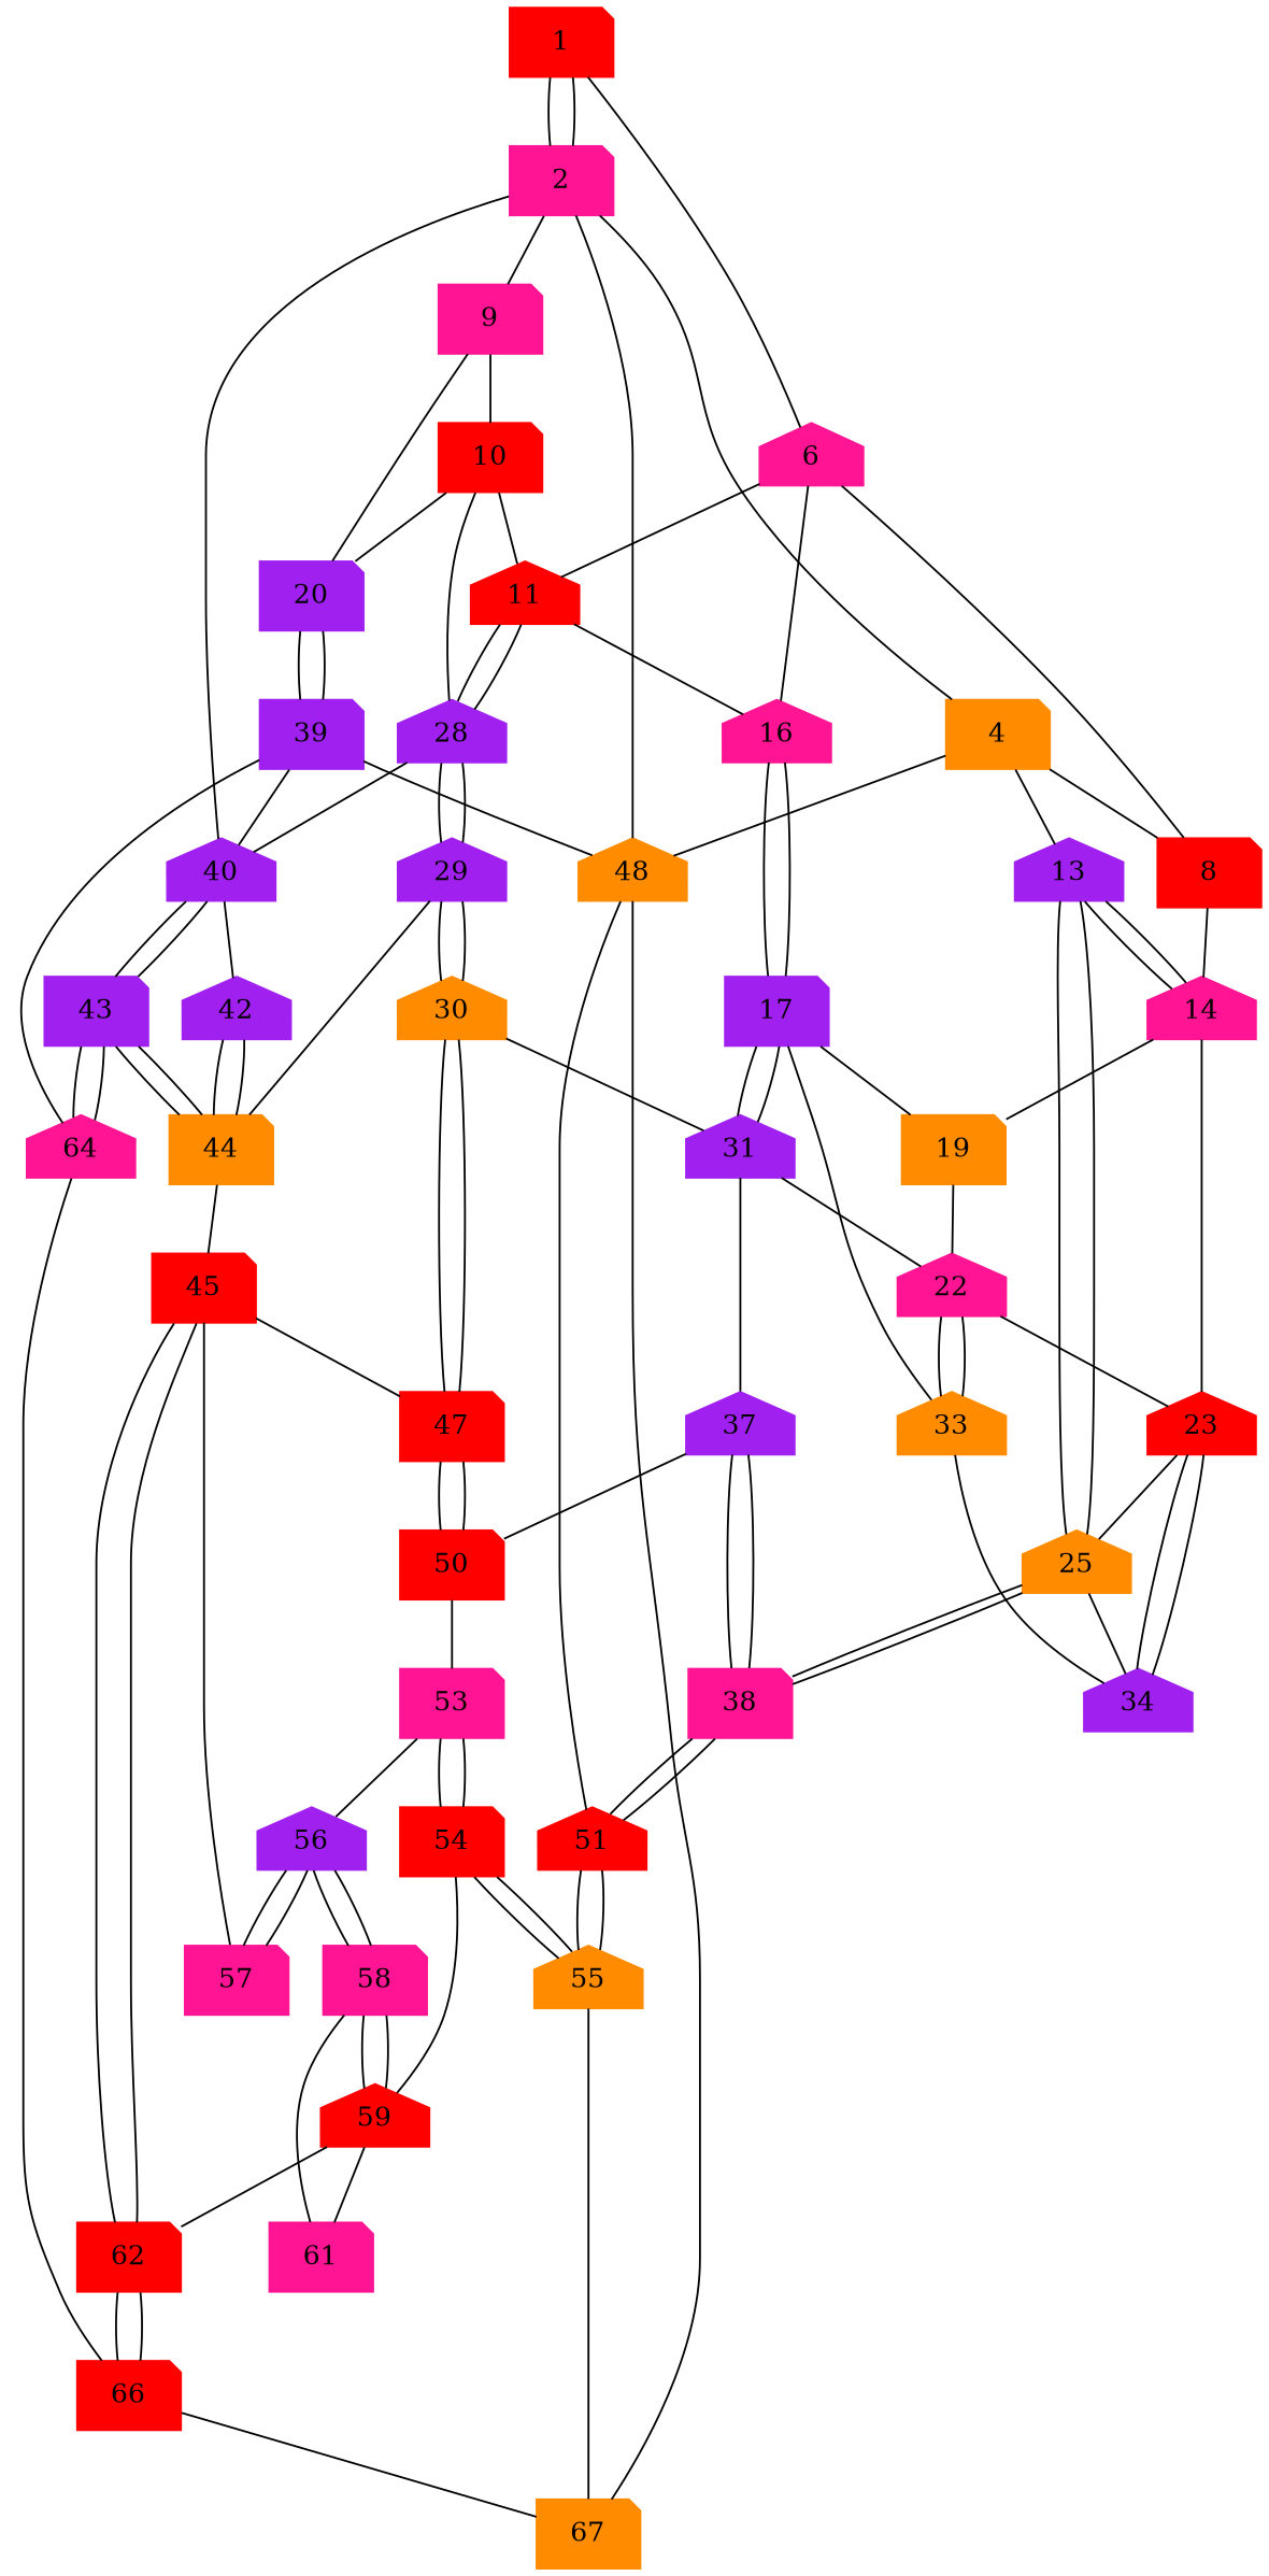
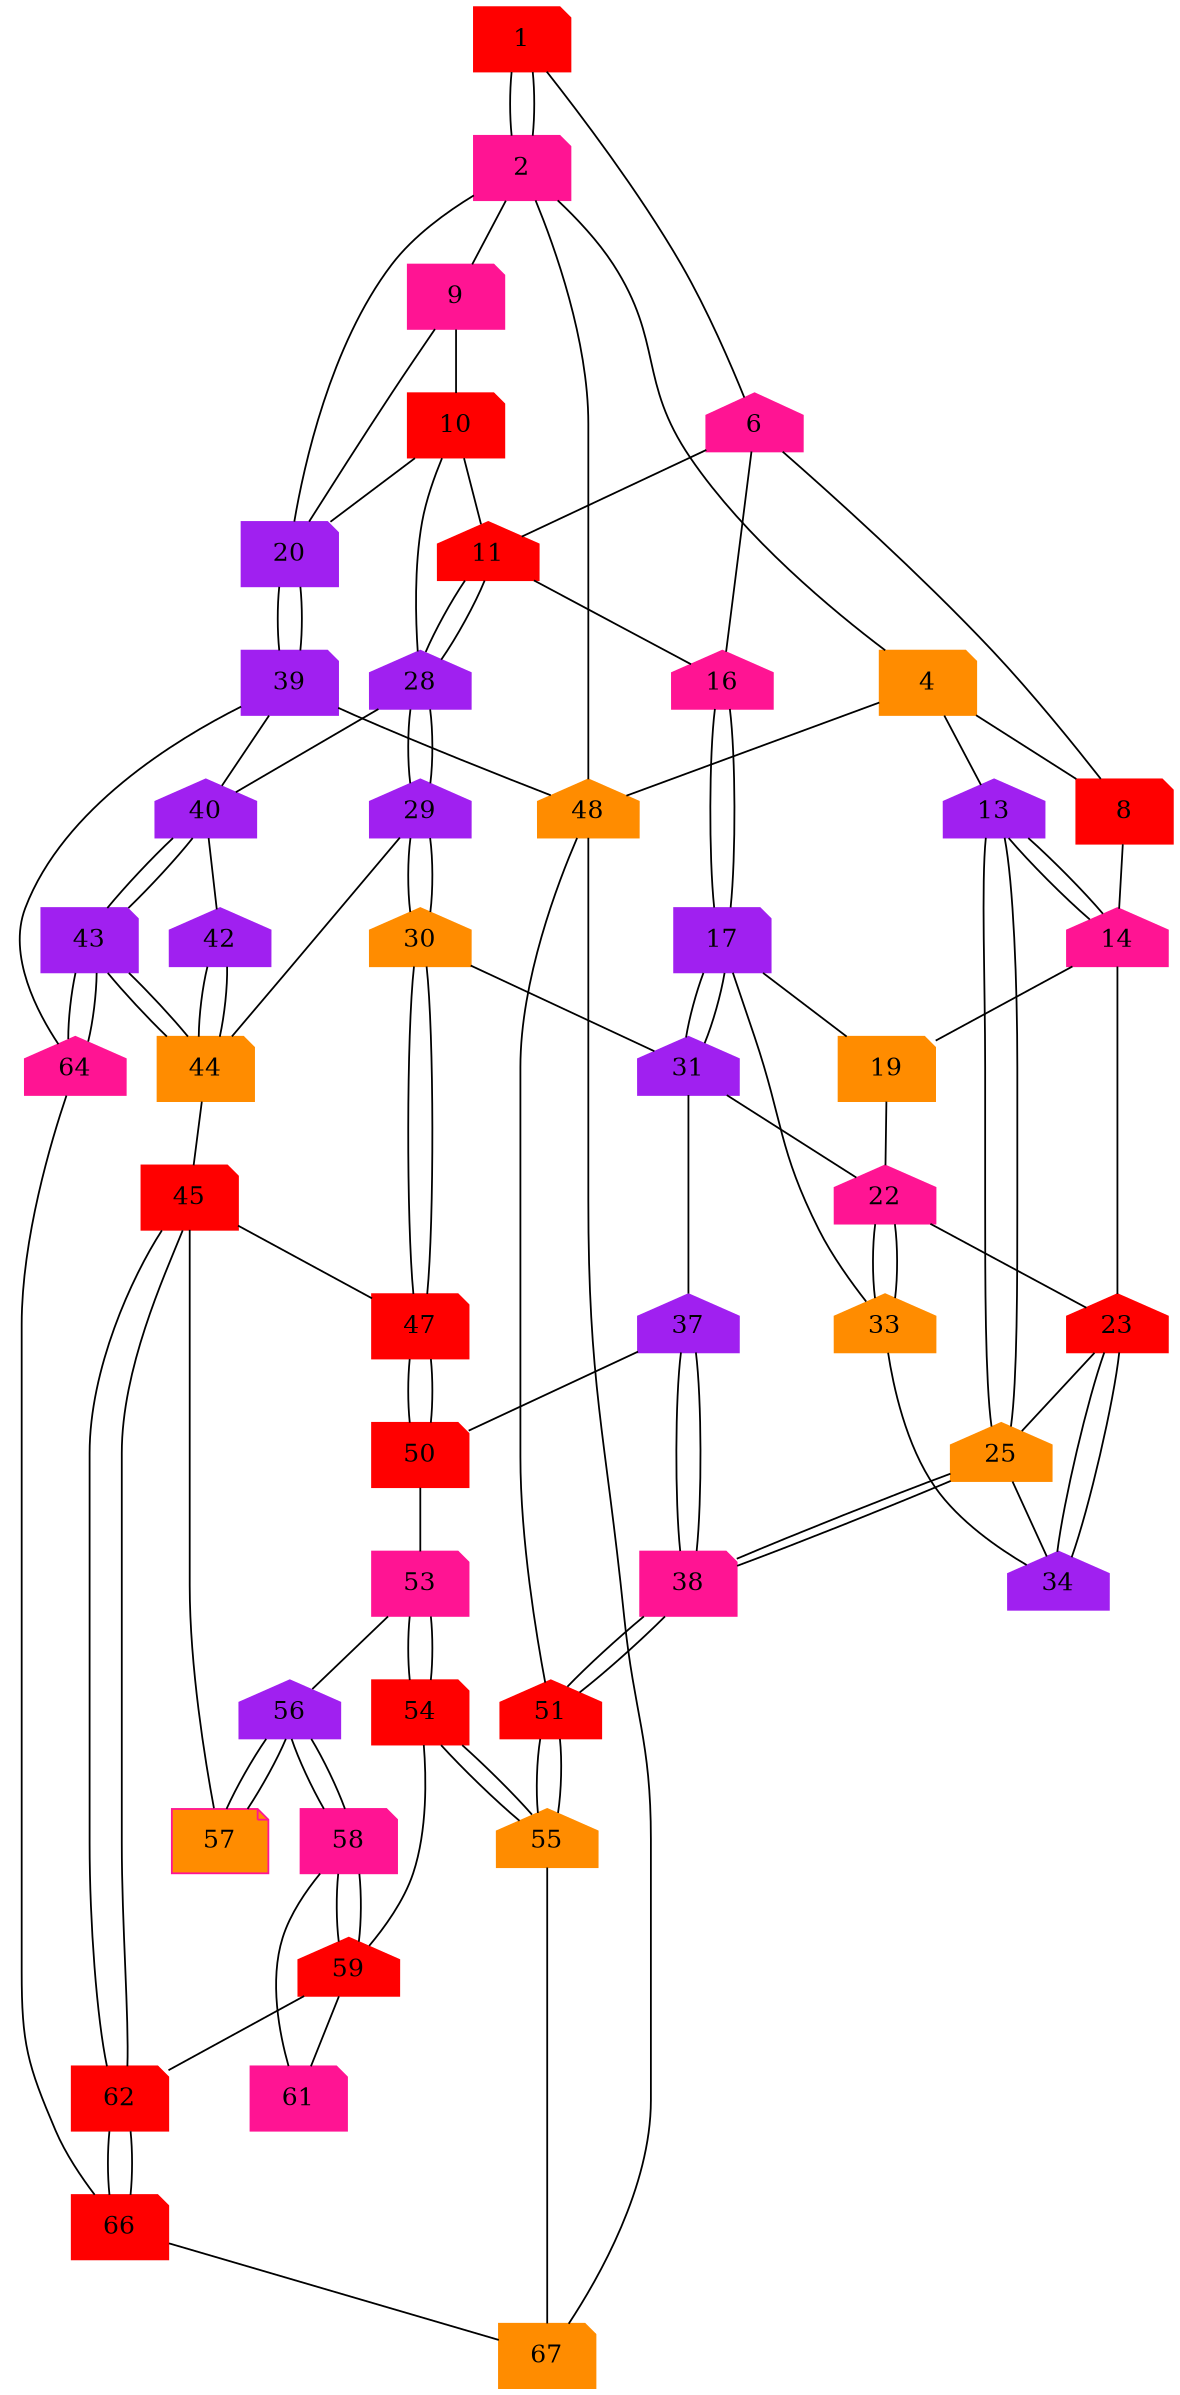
  graph {
    node [color=red shape=note style=filled]
    2 [color=deeppink super="+3"]
    1
    6 [color=deeppink shape=house super="+7"]
    4 [color=darkorange super="+5"]
    9 [color=deeppink]
    20 [color=purple super="+21"]
    48 [color=darkorange shape=house super="+52"]
    8
    11 [shape=house super="+12"]
    16 [color=deeppink shape=house]
    13 [color=purple shape=house]
    10 [super="+27"]
    39 [color=purple super="+49"]
    51 [shape=house]
    67 [color=darkorange]
    14 [color=deeppink shape=house super="+15"]
    25 [color=darkorange shape=house super="+26"]
    28 [color=purple shape=house super="+32"]
    17 [color=purple super="+18"]
    19 [color=darkorange]
    23 [shape=house super="+24"]
    29 [color=purple shape=house]
    40 [color=purple shape=house super="+41"]
    34 [color=purple shape=house]
    38 [color=deeppink]
    22 [color=deeppink shape=house]
    31 [color=purple shape=house super="+36"]
    33 [color=darkorange shape=house super="+35"]
    37 [color=purple shape=house]
    64 [color=deeppink shape=house super="+65"]
    30 [color=darkorange shape=house]
    44 [color=darkorange]
    42 [color=purple shape=house]
    43 [color=purple]
    47
    50
    53 [color=deeppink]
    55 [color=darkorange shape=house super="+68"]
    66
    45 [super="+46"]
-   57 [color=deeppink]
+   57 [color=deeppink fillcolor=darkorange]
    62
    54 [super="+60"]
    56 [color=purple shape=house]
    59 [shape=house super="+63"]
    58 [color=deeppink]
    61 [color=deeppink]
    2 -- 4
    2 -- 9
-   2 -- 40
+   2 -- 20
    2 -- 48
    1 -- 2
    1 -- 2
    1 -- 6
    6 -- 8
    6 -- 11
    6 -- 16
    4 -- 48
    4 -- 8
    4 -- 13
    9 -- 20
    9 -- 10
    20 -- 39
    20 -- 39
    48 -- 51
    48 -- 67
    8 -- 14
    11 -- 16
    11 -- 28
    11 -- 28
    16 -- 17
    16 -- 17
    13 -- 14
    13 -- 14
    13 -- 25
    13 -- 25
    10 -- 20
    10 -- 11
    10 -- 28
    39 -- 48
    39 -- 40
    39 -- 64
    51 -- 55
    51 -- 55
    14 -- 19
    14 -- 23
    25 -- 34
    25 -- 38
    25 -- 38
    28 -- 29
    28 -- 29
    28 -- 40
    17 -- 19
    17 -- 31
    17 -- 31
    17 -- 33
    19 -- 22
    23 -- 25
    23 -- 34
    23 -- 34
    29 -- 30
    29 -- 30
    29 -- 44
    40 -- 42
    40 -- 43
    40 -- 43
    38 -- 51
    38 -- 51
    22 -- 23
    22 -- 33
    22 -- 33
    31 -- 22
    31 -- 37
    33 -- 34
    37 -- 38
    37 -- 38
    37 -- 50
    64 -- 66
    30 -- 31
    30 -- 47
    30 -- 47
    44 -- 45
    42 -- 44
    42 -- 44
    43 -- 64
    43 -- 64
    43 -- 44
    43 -- 44
    47 -- 50
    47 -- 50
    50 -- 53
    53 -- 54
    53 -- 54
    53 -- 56
    55 -- 67
    66 -- 67
    45 -- 47
    45 -- 57
    45 -- 62
    45 -- 62
    62 -- 66
    62 -- 66
    54 -- 55 [weight=2]
    54 -- 55
    54 -- 59
    56 -- 57
    56 -- 57
    56 -- 58
    56 -- 58
    59 -- 62
    59 -- 61
    58 -- 59
    58 -- 59
    58 -- 61
  }
